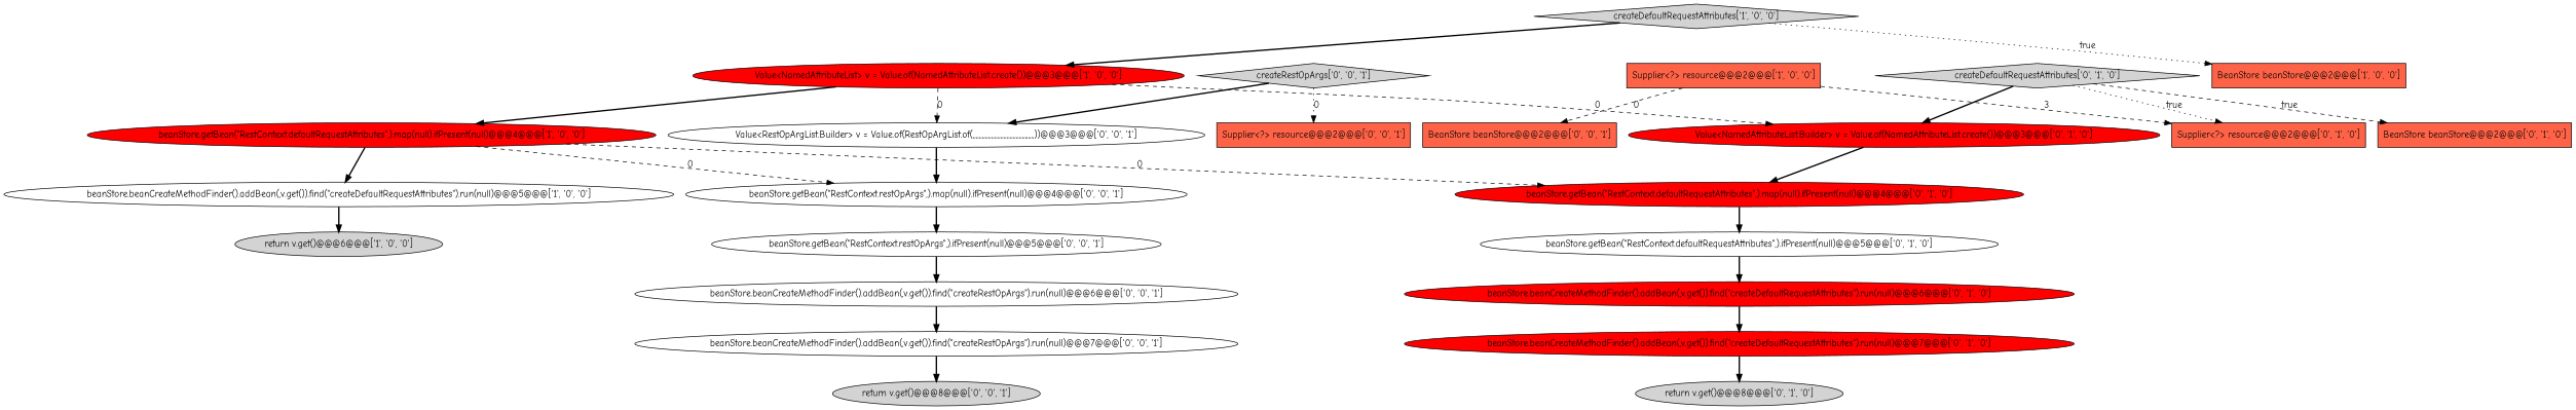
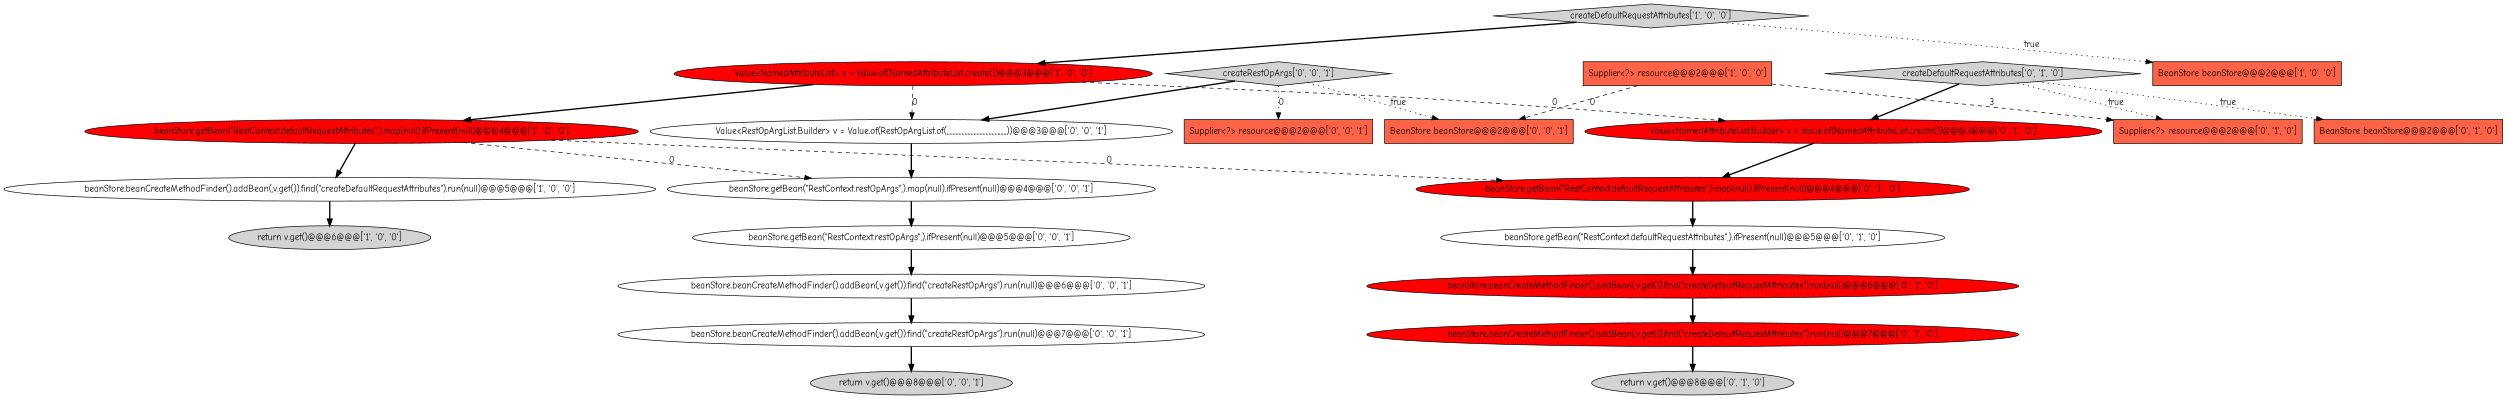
  digraph {
    fontname="Comic Neue"
    node [fillcolor=white fontname="Comic Neue" shape=ellipse style=filled]
    edge [fontname="Comic Neue" style=bold]
    n1 [fillcolor=red label="beanStore.getBean(\"RestContext.defaultRequestAttributes\",).map(null).ifPresent(null)@@@4@@@['1', '0', '0']"]
    n2 [label="beanStore.getBean(\"RestContext.restOpArgs\",).map(null).ifPresent(null)@@@4@@@['0', '0', '1']"]
    n3 [label="beanStore.beanCreateMethodFinder().addBean(,v.get()).find(\"createDefaultRequestAttributes\").run(null)@@@5@@@['1', '0', '0']"]
    n4 [fillcolor=red label="beanStore.getBean(\"RestContext.defaultRequestAttributes\",).map(null).ifPresent(null)@@@4@@@['0', '1', '0']"]
    n5 [label="beanStore.getBean(\"RestContext.restOpArgs\",).ifPresent(null)@@@5@@@['0', '0', '1']"]
    n6 [fillcolor=lightgray label="return v.get()@@@6@@@['1', '0', '0']"]
    n7 [label="beanStore.getBean(\"RestContext.defaultRequestAttributes\",).ifPresent(null)@@@5@@@['0', '1', '0']"]
    n8 [fillcolor=red label="Value<NamedAttributeList> v = Value.of(NamedAttributeList.create())@@@3@@@['1', '0', '0']"]
    n9 [fillcolor=red label="Value<NamedAttributeList.Builder> v = Value.of(NamedAttributeList.create())@@@3@@@['0', '1', '0']"]
    n10 [label="Value<RestOpArgList.Builder> v = Value.of(RestOpArgList.of(,,,,,,,,,,,,,,,,,,,,,,,,,,,,,,,,,,,,,,,,))@@@3@@@['0', '0', '1']"]
    n11 [fillcolor=tomato label="Supplier<?> resource@@@2@@@['1', '0', '0']" shape=box]
    n12 [fillcolor=tomato label="Supplier<?> resource@@@2@@@['0', '1', '0']" shape=box]
    n13 [fillcolor=tomato label="BeanStore beanStore@@@2@@@['0', '0', '1']" shape=box]
    n14 [fillcolor=red label="beanStore.beanCreateMethodFinder().addBean(,v.get()).find(\"createDefaultRequestAttributes\").run(null)@@@6@@@['0', '1', '0']"]
    n15 [fillcolor=red label="beanStore.beanCreateMethodFinder().addBean(,v.get()).find(\"createDefaultRequestAttributes\").run(null)@@@7@@@['0', '1', '0']"]
    n16 [fillcolor=lightgray label="return v.get()@@@8@@@['0', '1', '0']"]
    n17 [label="beanStore.beanCreateMethodFinder().addBean(,v.get()).find(\"createRestOpArgs\").run(null)@@@6@@@['0', '0', '1']"]
    n18 [label="beanStore.beanCreateMethodFinder().addBean(,v.get()).find(\"createRestOpArgs\").run(null)@@@7@@@['0', '0', '1']"]
    n19 [fillcolor=lightgray label="return v.get()@@@8@@@['0', '0', '1']"]
    n20 [fillcolor=lightgray label="createDefaultRequestAttributes['1', '0', '0']" shape=diamond]
    n21 [fillcolor=tomato label="BeanStore beanStore@@@2@@@['1', '0', '0']" shape=box]
    n22 [fillcolor=lightgray label="createDefaultRequestAttributes['0', '1', '0']" shape=diamond]
    n23 [fillcolor=tomato label="BeanStore beanStore@@@2@@@['0', '1', '0']" shape=box]
    n24 [fillcolor=tomato label="Supplier<?> resource@@@2@@@['0', '0', '1']" shape=box]
    n25 [fillcolor=lightgray label="createRestOpArgs['0', '0', '1']" shape=diamond]
    n1 -> n2 [label=0 style=dashed]
    n1 -> n3
    n1 -> n4 [label=0 style=dashed]
    n2 -> n5
    n3 -> n6
    n4 -> n7
    n5 -> n17
    n7 -> n14
    n8 -> n1
    n8 -> n9 [label=0 style=dashed]
    n8 -> n10 [label=0 style=dashed]
    n9 -> n4
    n10 -> n2
    n11 -> n12 [label=3 style=dashed]
    n11 -> n13 [label=0 style=dashed]
    n14 -> n15
    n15 -> n16
    n17 -> n18
    n18 -> n19
    n20 -> n8
    n20 -> n21 [label=true style=dotted]
    n22 -> n9
    n22 -> n12 [label=true style=dotted]
-   n22 -> n23 [label=true style=dashed]
+   n22 -> n23 [label=true style=dotted]
    n25 -> n10
+   n25 -> n13 [label=true style=dotted]
    n25 -> n24 [label=0 style=dotted]
  }
